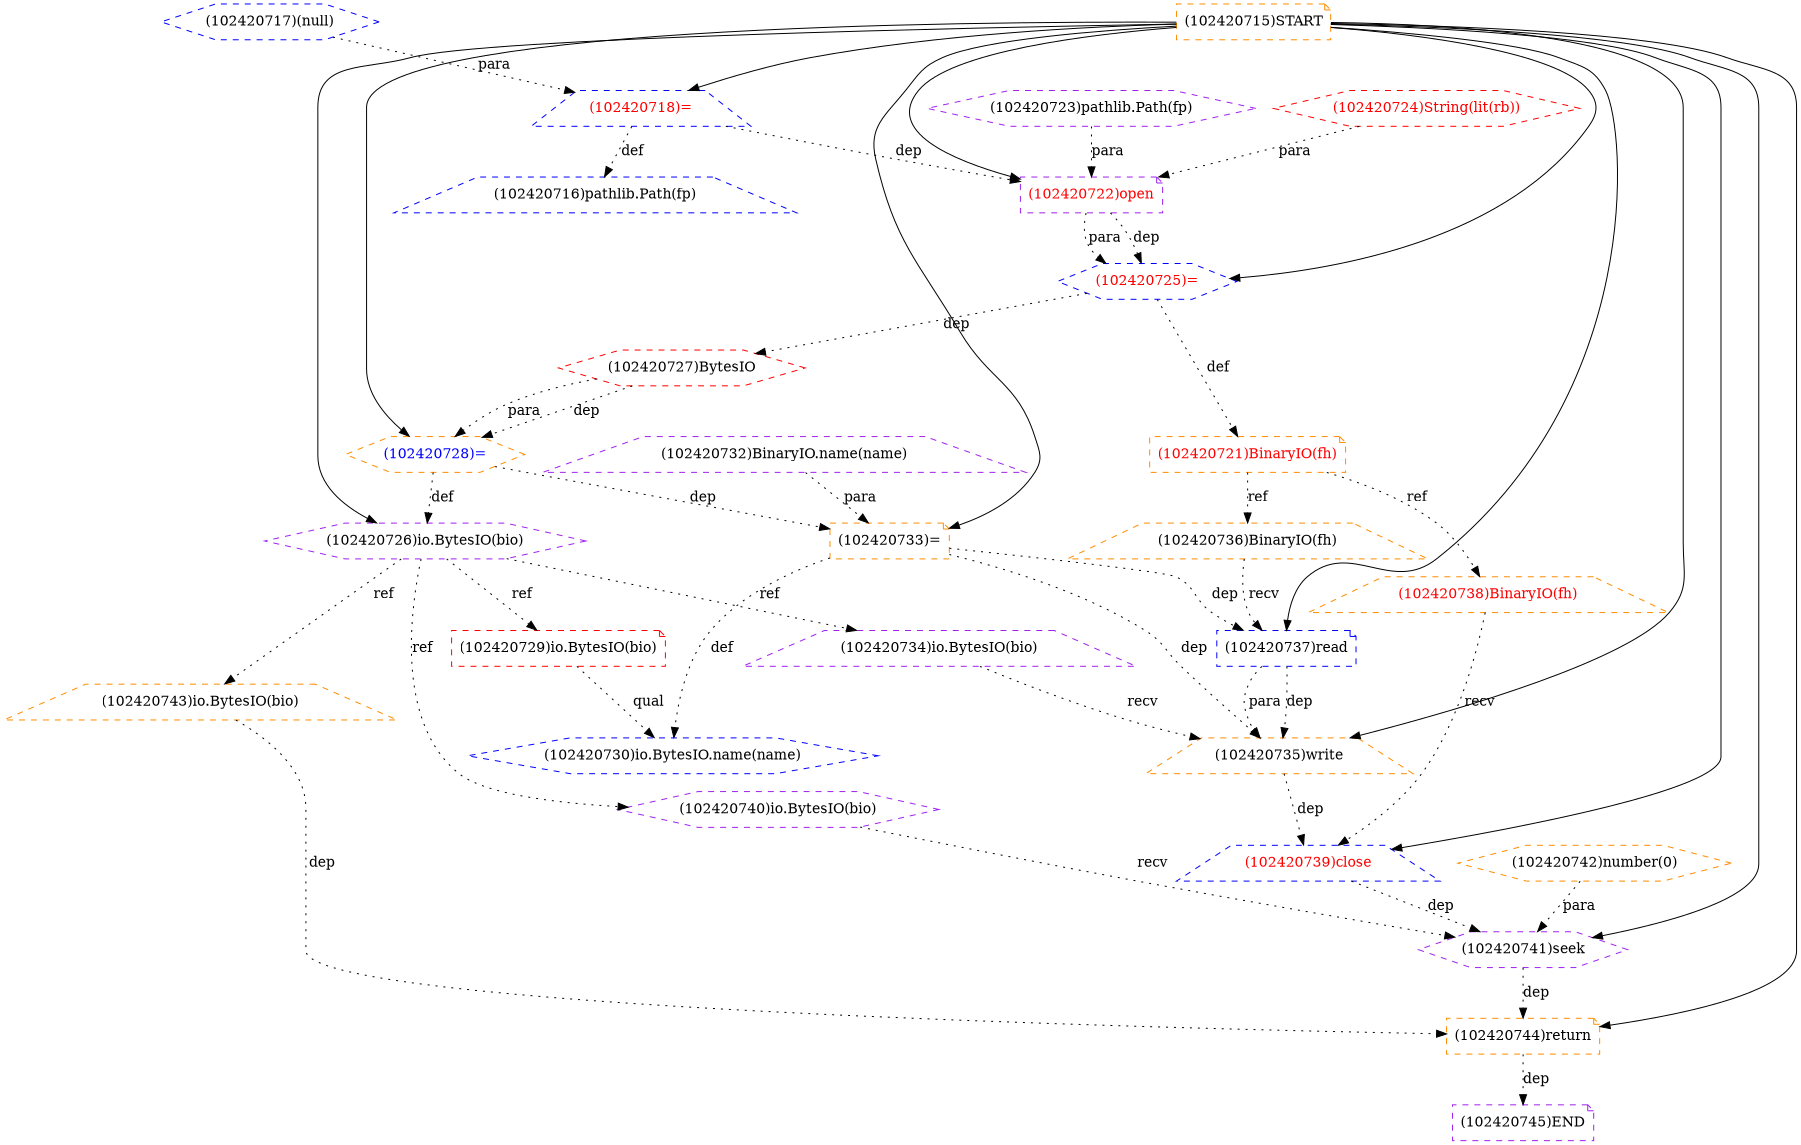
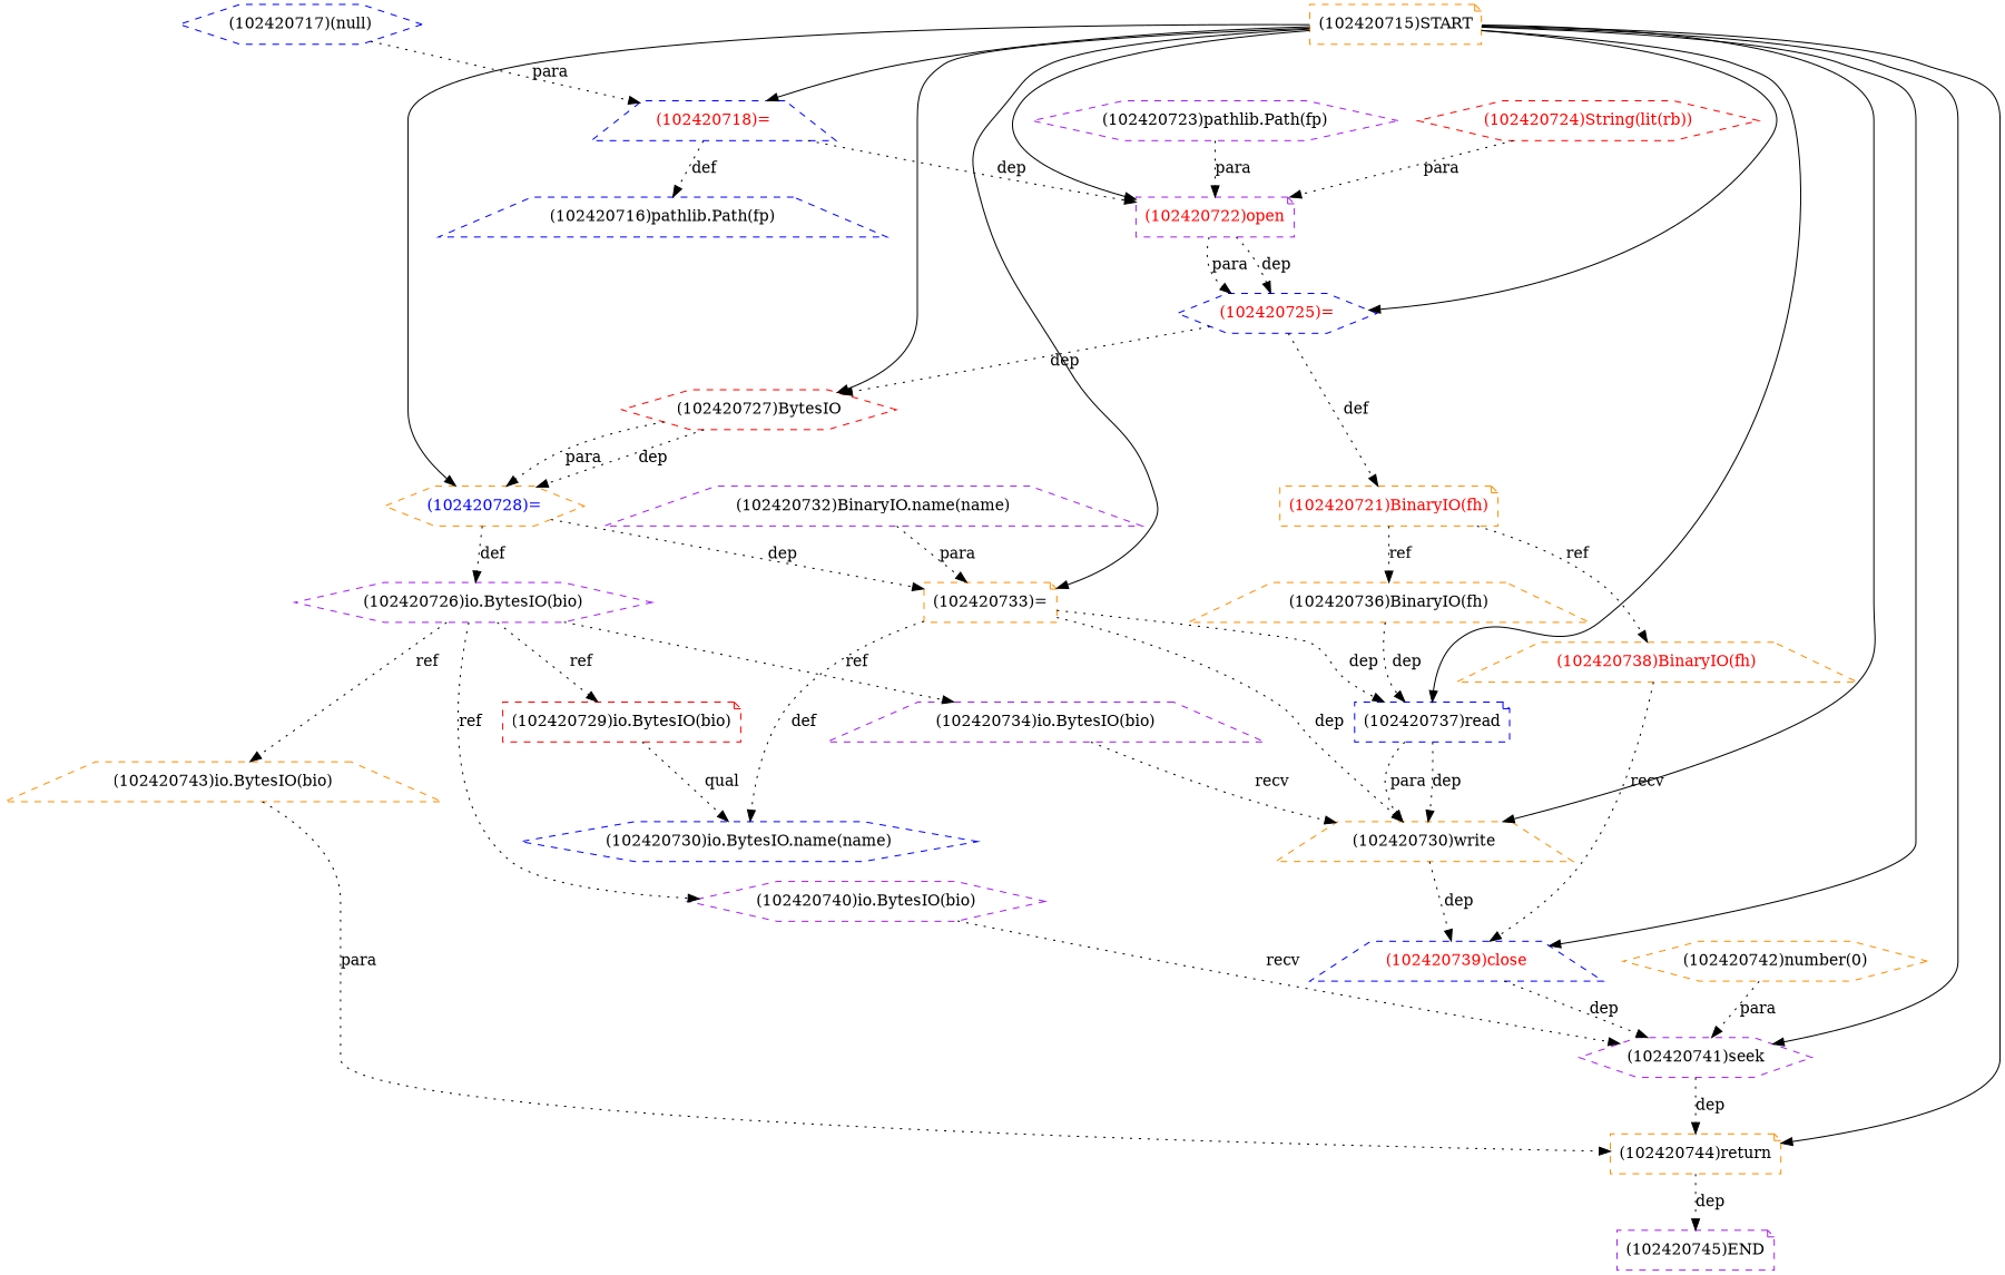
  digraph {
    node [color=darkorange shape=hexagon style=dashed]
    edge [style=dotted]
    n1 [color=purple label="(102420732)BinaryIO.name(name)" shape=trapezium]
    n2 [fontcolor=black label="(102420733)=" shape=note]
    n3 [color=blue label="(102420737)read" shape=note]
-   n4 [label="(102420735)write" shape=trapezium]
+   n4 [label="(102420730)write" shape=trapezium]
    n5 [color=blue label="(102420730)io.BytesIO.name(name)"]
    n6 [color=purple label="(102420723)pathlib.Path(fp)"]
    n7 [color=purple fontcolor=red label="(102420722)open" shape=note]
    n8 [color=blue fontcolor=red label="(102420725)="]
    n9 [fontcolor=blue label="(102420728)="]
    n10 [color=purple label="(102420726)io.BytesIO(bio)"]
    n11 [color=purple label="(102420740)io.BytesIO(bio)"]
    n12 [color=red label="(102420729)io.BytesIO(bio)" shape=note]
    n13 [color=purple label="(102420734)io.BytesIO(bio)" shape=trapezium]
    n14 [label="(102420743)io.BytesIO(bio)" shape=trapezium]
    n15 [color=blue fontcolor=red label="(102420739)close" shape=trapezium]
    n16 [color=purple label="(102420741)seek"]
    n17 [label="(102420744)return" shape=note]
    n18 [color=red label="(102420727)BytesIO"]
    n19 [fontcolor=red label="(102420721)BinaryIO(fh)" shape=note]
    n20 [color=red fontcolor=red label="(102420724)String(lit(rb))"]
    n21 [label="(102420736)BinaryIO(fh)" shape=trapezium]
    n22 [color=blue fontcolor=red label="(102420718)=" shape=trapezium]
    n23 [color=blue label="(102420716)pathlib.Path(fp)" shape=trapezium]
    n24 [color=purple label="(102420745)END" shape=note]
    n25 [fontcolor=red label="(102420738)BinaryIO(fh)" shape=trapezium]
    n26 [label="(102420742)number(0)"]
    n27 [label="(102420715)START" shape=note]
    n28 [color=blue label="(102420717)(null)"]
    n1 -> n2 [label=para]
    n2 -> n3 [label=dep]
    n2 -> n4 [label=dep]
    n2 -> n5 [label=def]
    n3 -> n4 [label=dep]
    n3 -> n4 [label=para]
    n4 -> n15 [label=dep]
    n6 -> n7 [label=para]
    n7 -> n8 [label=dep]
    n7 -> n8 [label=para]
    n8 -> n18 [label=dep]
    n8 -> n19 [label=def]
    n9 -> n2 [label=dep]
    n9 -> n10 [label=def]
    n10 -> n11 [label=ref]
    n10 -> n12 [label=ref]
    n10 -> n13 [label=ref]
    n10 -> n14 [label=ref]
    n11 -> n16 [label=recv]
    n12 -> n5 [label=qual]
    n13 -> n4 [label=recv]
-   n14 -> n17 [label=dep]
+   n14 -> n17 [label=para]
    n15 -> n16 [label=dep]
    n16 -> n17 [label=dep]
    n17 -> n24 [label=dep]
    n18 -> n9 [label=dep]
    n18 -> n9 [label=para]
    n19 -> n21 [label=ref]
    n19 -> n25 [label=ref]
    n20 -> n7 [label=para]
-   n21 -> n3 [label=recv]
+   n21 -> n3 [label=dep]
    n22 -> n7 [label=dep]
    n22 -> n23 [label=def]
    n25 -> n15 [label=recv]
    n26 -> n16 [label=para]
    n27 -> n2 [style=solid]
    n27 -> n3 [style=solid]
    n27 -> n4 [style=solid]
    n27 -> n7 [style=solid]
    n27 -> n8 [style=solid]
    n27 -> n9 [style=solid]
    n27 -> n15 [style=solid]
    n27 -> n16 [style=solid]
    n27 -> n17 [style=solid]
-   n27 -> n10 [style=solid]
+   n27 -> n18 [style=solid]
    n27 -> n22 [style=solid]
    n28 -> n22 [label=para]
  }
